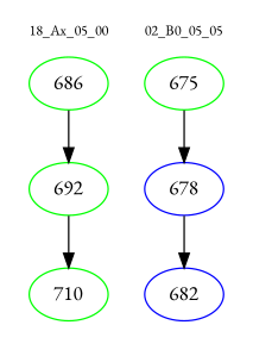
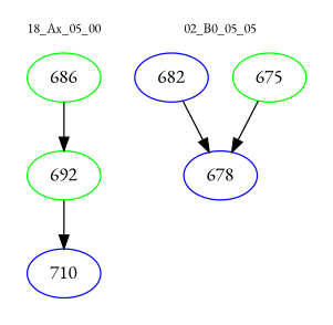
  digraph {
    fontname="EB Garamond"
    node [color=green fontname="EB Garamond"]
    edge [color=black fontname="EB Garamond"]
    n1 [label=686]
    n2 [label=692]
-   n3 [label=710]
+   n3 [color=blue label=710]
    n4 [label=675]
    n5 [color=blue label=682]
    n6 [color=blue label=678]
    subgraph cluster_1 {
      color=white
      fontsize=10
      label="18_Ax_05_00"
      n1
      n2
      n3
    }
    subgraph cluster_2 {
      color=white
      fontsize=10
      label="02_B0_05_05"
      n4
      n5
      n6
    }
    n1 -> n2
    n2 -> n3
    n4 -> n6
-   n6 -> n5
+   n5 -> n6
  }
